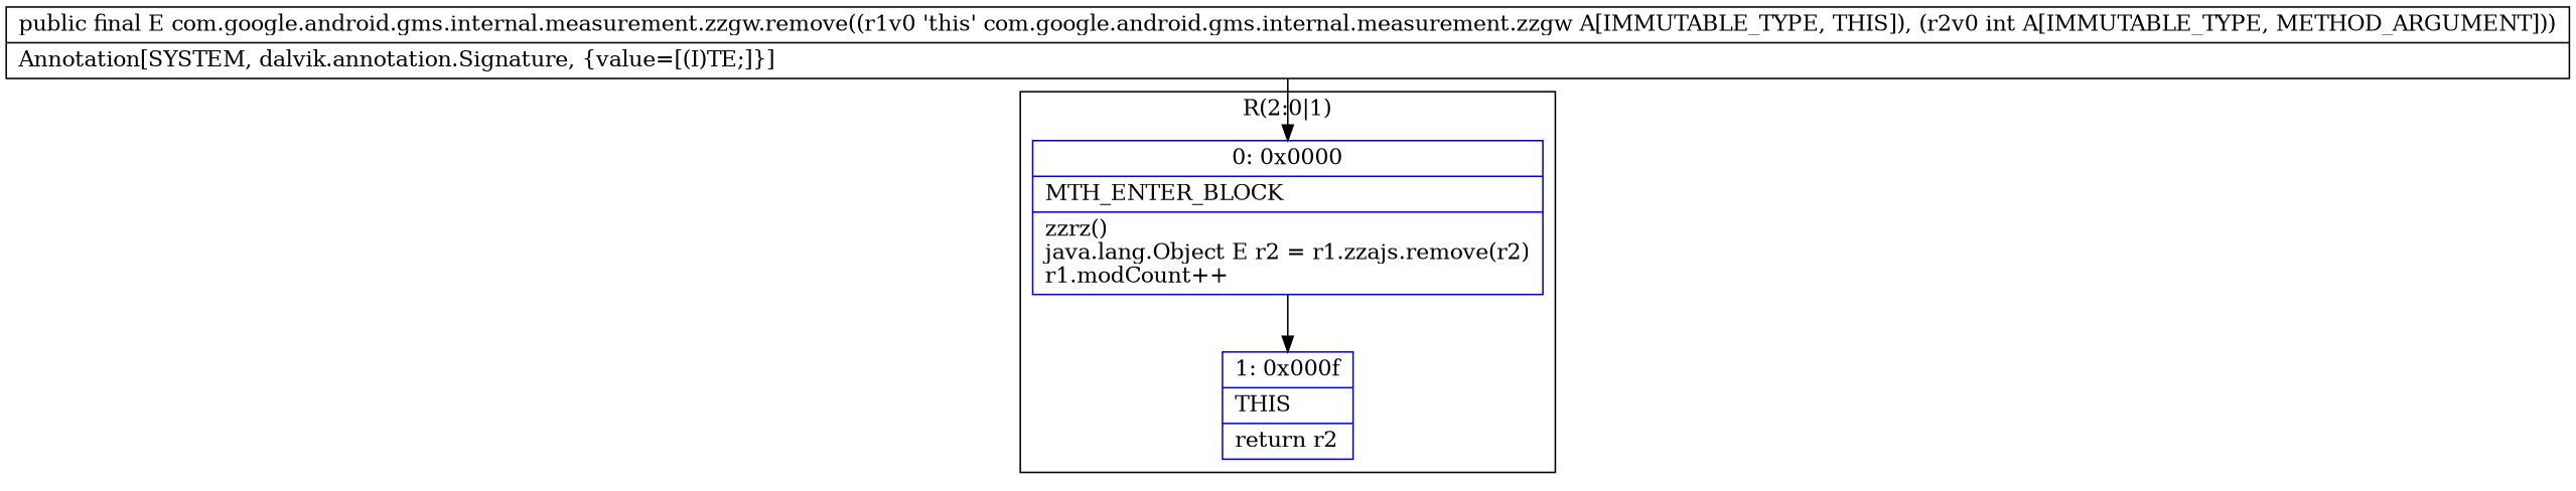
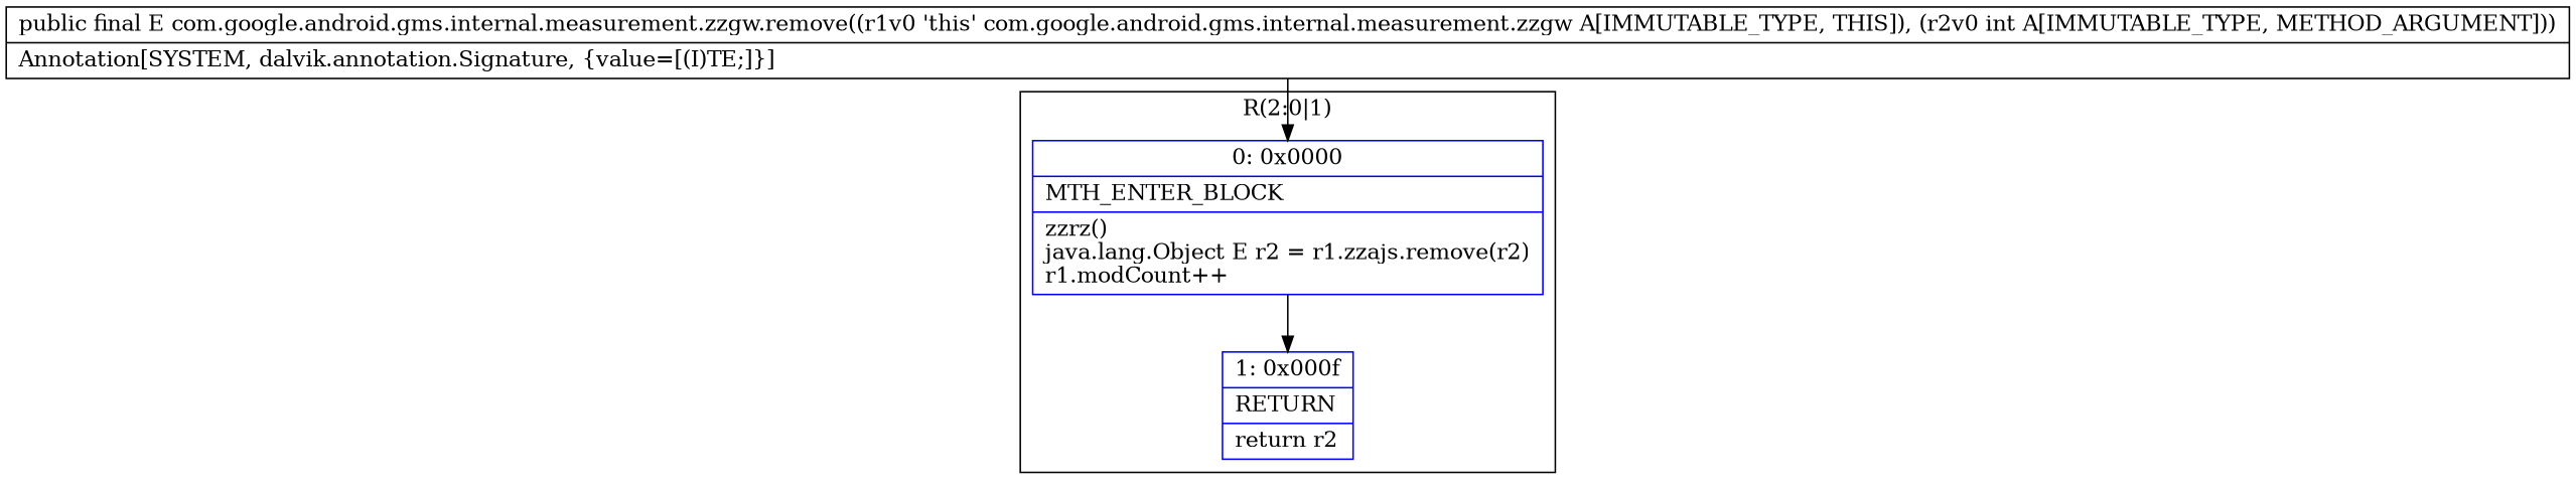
  digraph {
    node [color=blue shape=record]
    n1 [label="{0\:\ 0x0000|MTH_ENTER_BLOCK\l|zzrz()\ljava.lang.Object E r2 = r1.zzajs.remove(r2)\lr1.modCount++\l}"]
-   n2 [label="{1\:\ 0x000f|THIS\l|return r2\l}"]
+   n2 [label="{1\:\ 0x000f|RETURN\l|return r2\l}"]
    n3 [label="{public final E com.google.android.gms.internal.measurement.zzgw.remove((r1v0 'this' com.google.android.gms.internal.measurement.zzgw A[IMMUTABLE_TYPE, THIS]), (r2v0 int A[IMMUTABLE_TYPE, METHOD_ARGUMENT]))  | Annotation[SYSTEM, dalvik.annotation.Signature, \{value=[(I)TE;]\}]\l}" color=""]
    subgraph cluster_1 {
      label="R(2:0|1)"
      n1
      n2
    }
    n1 -> n2
    n3 -> n1
  }
